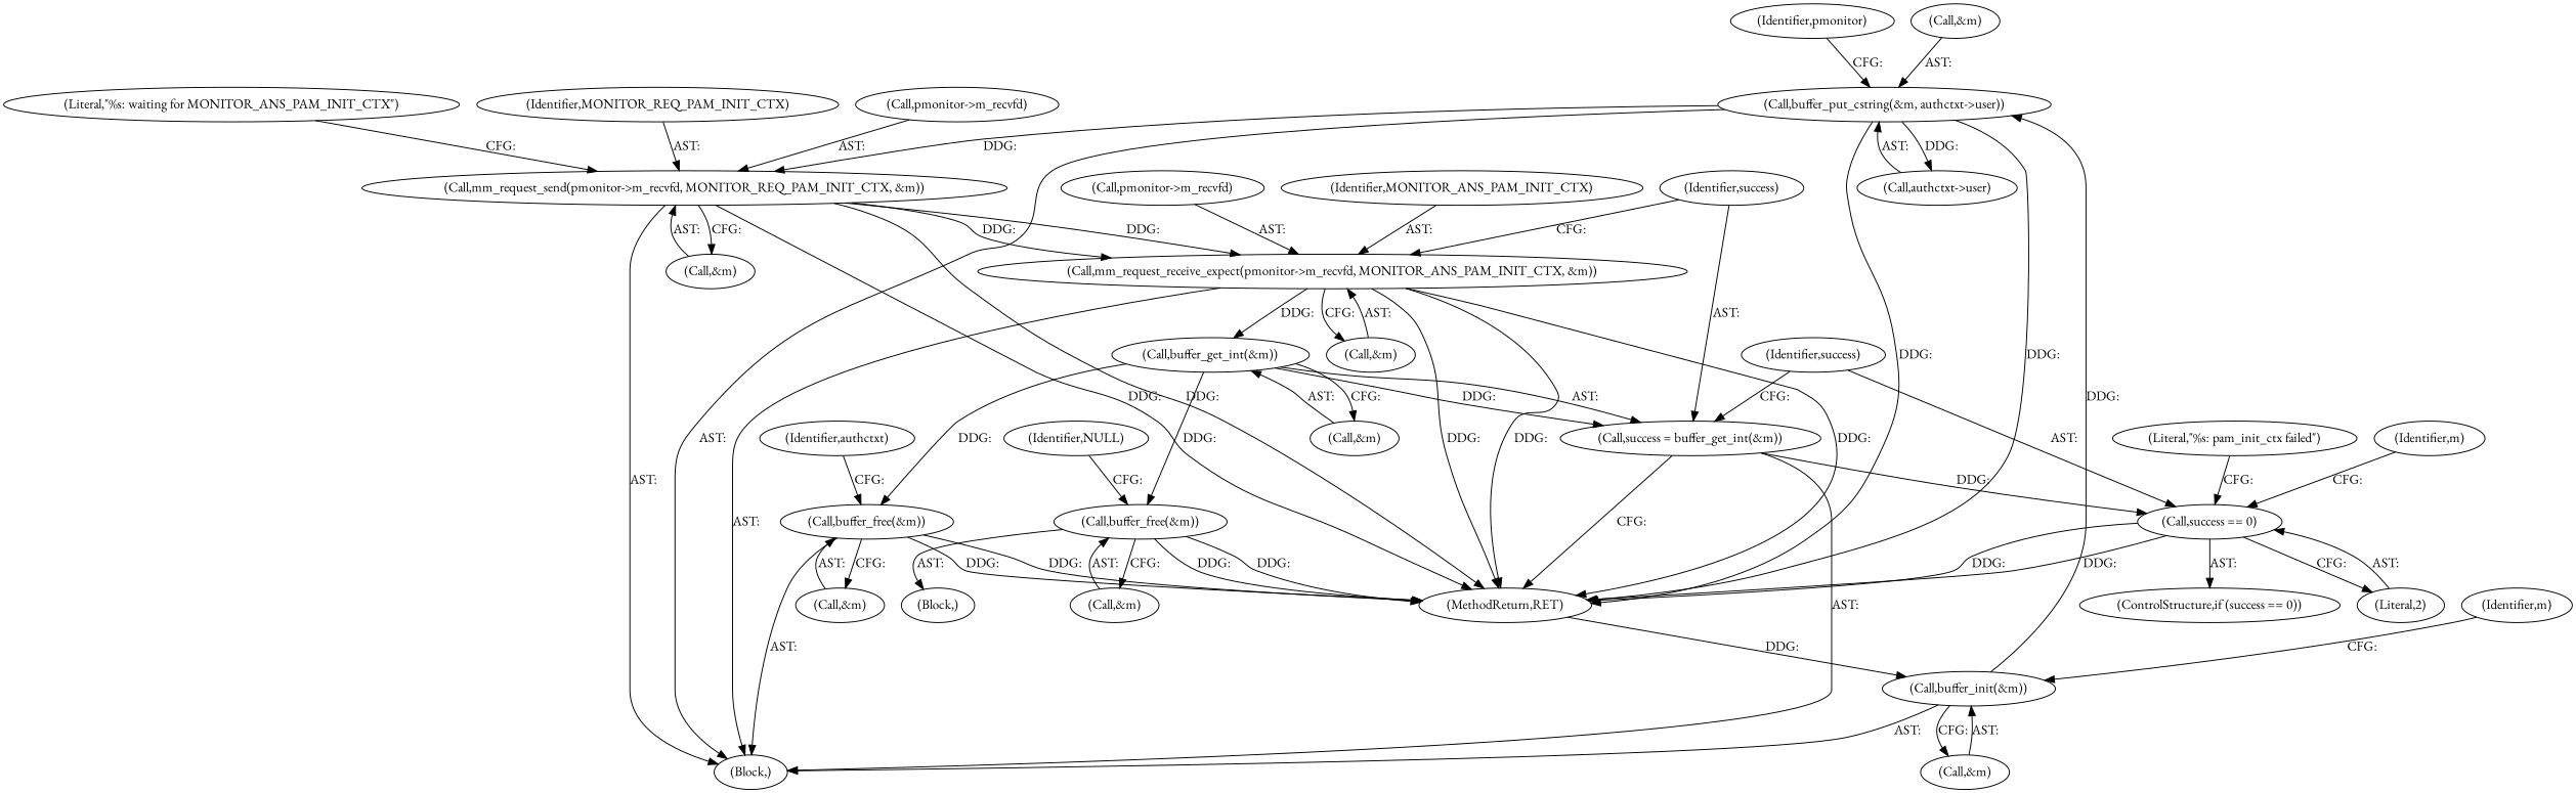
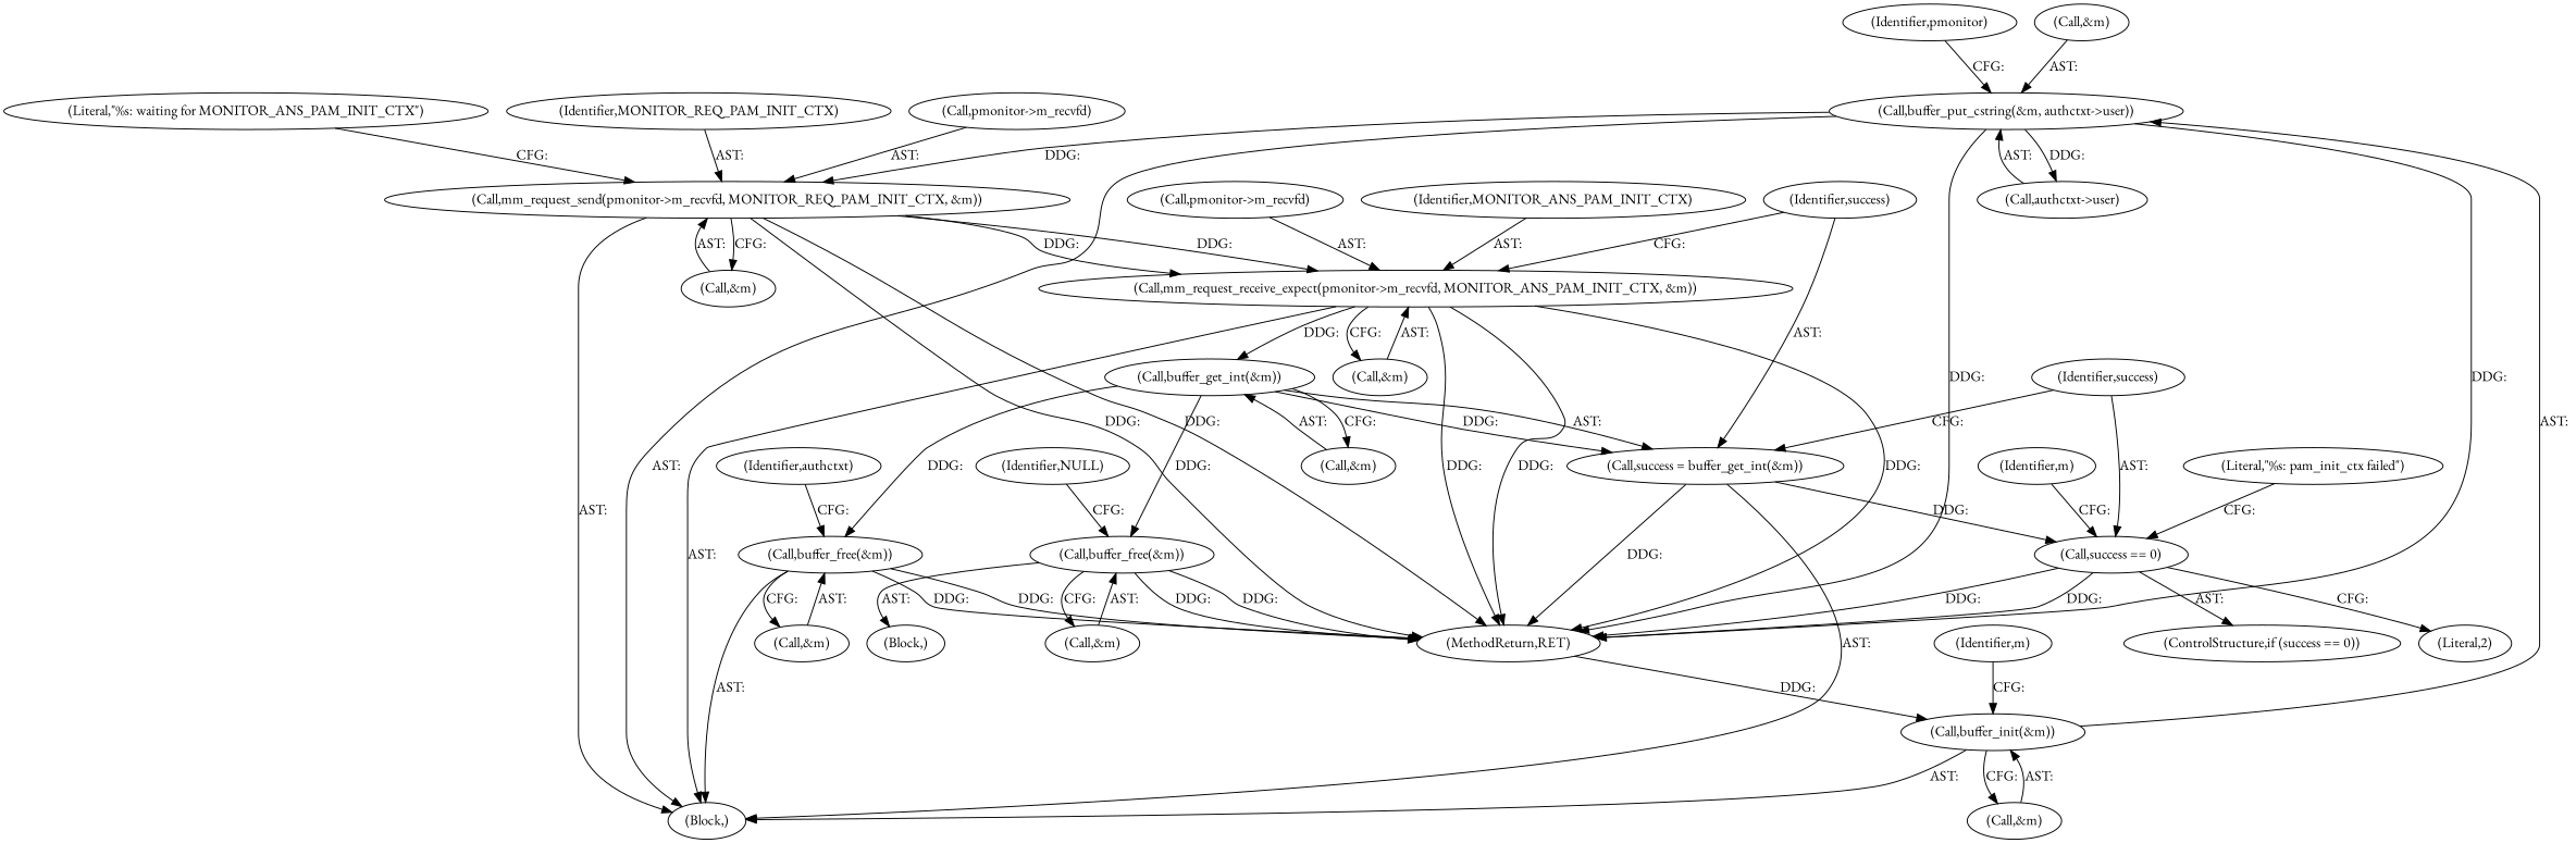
  digraph {
    fontname="EB Garamond"
    node [fontname="EB Garamond"]
    edge [fontname="EB Garamond"]
    n1 [label="(Call,buffer_put_cstring(&m, authctxt->user))"]
    n2 [label="(Call,mm_request_send(pmonitor->m_recvfd, MONITOR_REQ_PAM_INIT_CTX, &m))"]
    n3 [label="(Block,)"]
    n4 [label="(MethodReturn,RET)"]
    n5 [label="(Call,authctxt->user)"]
    n6 [label="(Call,mm_request_receive_expect(pmonitor->m_recvfd, MONITOR_ANS_PAM_INIT_CTX, &m))"]
    n7 [label="(Call,&m)"]
    n8 [label="(Call,buffer_init(&m))"]
    n9 [label="(Call,&m)"]
    n10 [label="(Call,buffer_get_int(&m))"]
    n11 [label="(Call,&m)"]
    n12 [label="(Call,success = buffer_get_int(&m))"]
    n13 [label="(Call,buffer_free(&m))"]
    n14 [label="(Call,buffer_free(&m))"]
    n15 [label="(Call,&m)"]
    n16 [label="(Call,success == 0)"]
    n17 [label="(Block,)"]
    n18 [label="(Call,&m)"]
    n19 [label="(Call,&m)"]
    n20 [label="(ControlStructure,if (success == 0))"]
    n21 [label="(Literal,2)"]
    n22 [label="(Identifier,success)"]
    n23 [label="(Identifier,MONITOR_REQ_PAM_INIT_CTX)"]
    n24 [label="(Identifier,NULL)"]
    n25 [label="(Identifier,authctxt)"]
    n26 [label="(Call,pmonitor->m_recvfd)"]
    n27 [label="(Identifier,pmonitor)"]
    n28 [label="(Call,&m)"]
    n29 [label="(Literal,\"%s: waiting for MONITOR_ANS_PAM_INIT_CTX\")"]
    n30 [label="(Identifier,MONITOR_ANS_PAM_INIT_CTX)"]
    n31 [label="(Call,pmonitor->m_recvfd)"]
    n32 [label="(Identifier,m)"]
    n33 [label="(Literal,\"%s: pam_init_ctx failed\")"]
    n34 [label="(Identifier,m)"]
    n35 [label="(Identifier,success)"]
    n1 -> n2 [label="DDG: "]
    n1 -> n3 [label="AST: "]
    n1 -> n4 [label="DDG: "]
    n1 -> n4 [label="DDG: "]
    n1 -> n5 [label="DDG: "]
    n2 -> n3 [label="AST: "]
    n2 -> n4 [label="DDG: "]
    n2 -> n4 [label="DDG: "]
    n2 -> n6 [label="DDG: "]
    n2 -> n6 [label="DDG: "]
    n2 -> n7 [label="CFG: "]
    n4 -> n8 [label="DDG: "]
    n5 -> n1 [label="AST: "]
    n6 -> n3 [label="AST: "]
    n6 -> n4 [label="DDG: "]
    n6 -> n4 [label="DDG: "]
    n6 -> n4 [label="DDG: "]
    n6 -> n10 [label="DDG: "]
    n6 -> n11 [label="CFG: "]
    n7 -> n2 [label="AST: "]
-   n8 -> n1 [label="DDG: "]
+   n8 -> n1 [label="AST: "]
    n8 -> n3 [label="AST: "]
    n8 -> n9 [label="CFG: "]
    n9 -> n8 [label="AST: "]
    n10 -> n12 [label="AST: "]
    n10 -> n12 [label="DDG: "]
    n10 -> n13 [label="DDG: "]
    n10 -> n14 [label="DDG: "]
    n10 -> n15 [label="CFG: "]
    n11 -> n6 [label="AST: "]
    n12 -> n3 [label="AST: "]
-   n12 -> n4 [label="CFG: "]
+   n12 -> n4 [label="DDG: "]
    n12 -> n16 [label="DDG: "]
    n13 -> n4 [label="DDG: "]
    n13 -> n4 [label="DDG: "]
    n13 -> n17 [label="AST: "]
    n13 -> n18 [label="CFG: "]
    n14 -> n3 [label="AST: "]
    n14 -> n4 [label="DDG: "]
    n14 -> n4 [label="DDG: "]
    n14 -> n19 [label="CFG: "]
    n15 -> n10 [label="AST: "]
    n16 -> n4 [label="DDG: "]
    n16 -> n4 [label="DDG: "]
    n16 -> n20 [label="AST: "]
    n16 -> n21 [label="CFG: "]
    n18 -> n13 [label="AST: "]
    n19 -> n14 [label="AST: "]
-   n21 -> n16 [label="AST: "]
    n22 -> n12 [label="CFG: "]
    n22 -> n16 [label="AST: "]
    n23 -> n2 [label="AST: "]
    n24 -> n13 [label="CFG: "]
    n25 -> n14 [label="CFG: "]
    n26 -> n2 [label="AST: "]
    n27 -> n1 [label="CFG: "]
    n28 -> n1 [label="AST: "]
    n29 -> n2 [label="CFG: "]
    n30 -> n6 [label="AST: "]
    n31 -> n6 [label="AST: "]
    n32 -> n8 [label="CFG: "]
    n33 -> n16 [label="CFG: "]
    n34 -> n16 [label="CFG: "]
    n35 -> n6 [label="CFG: "]
    n35 -> n12 [label="AST: "]
  }
